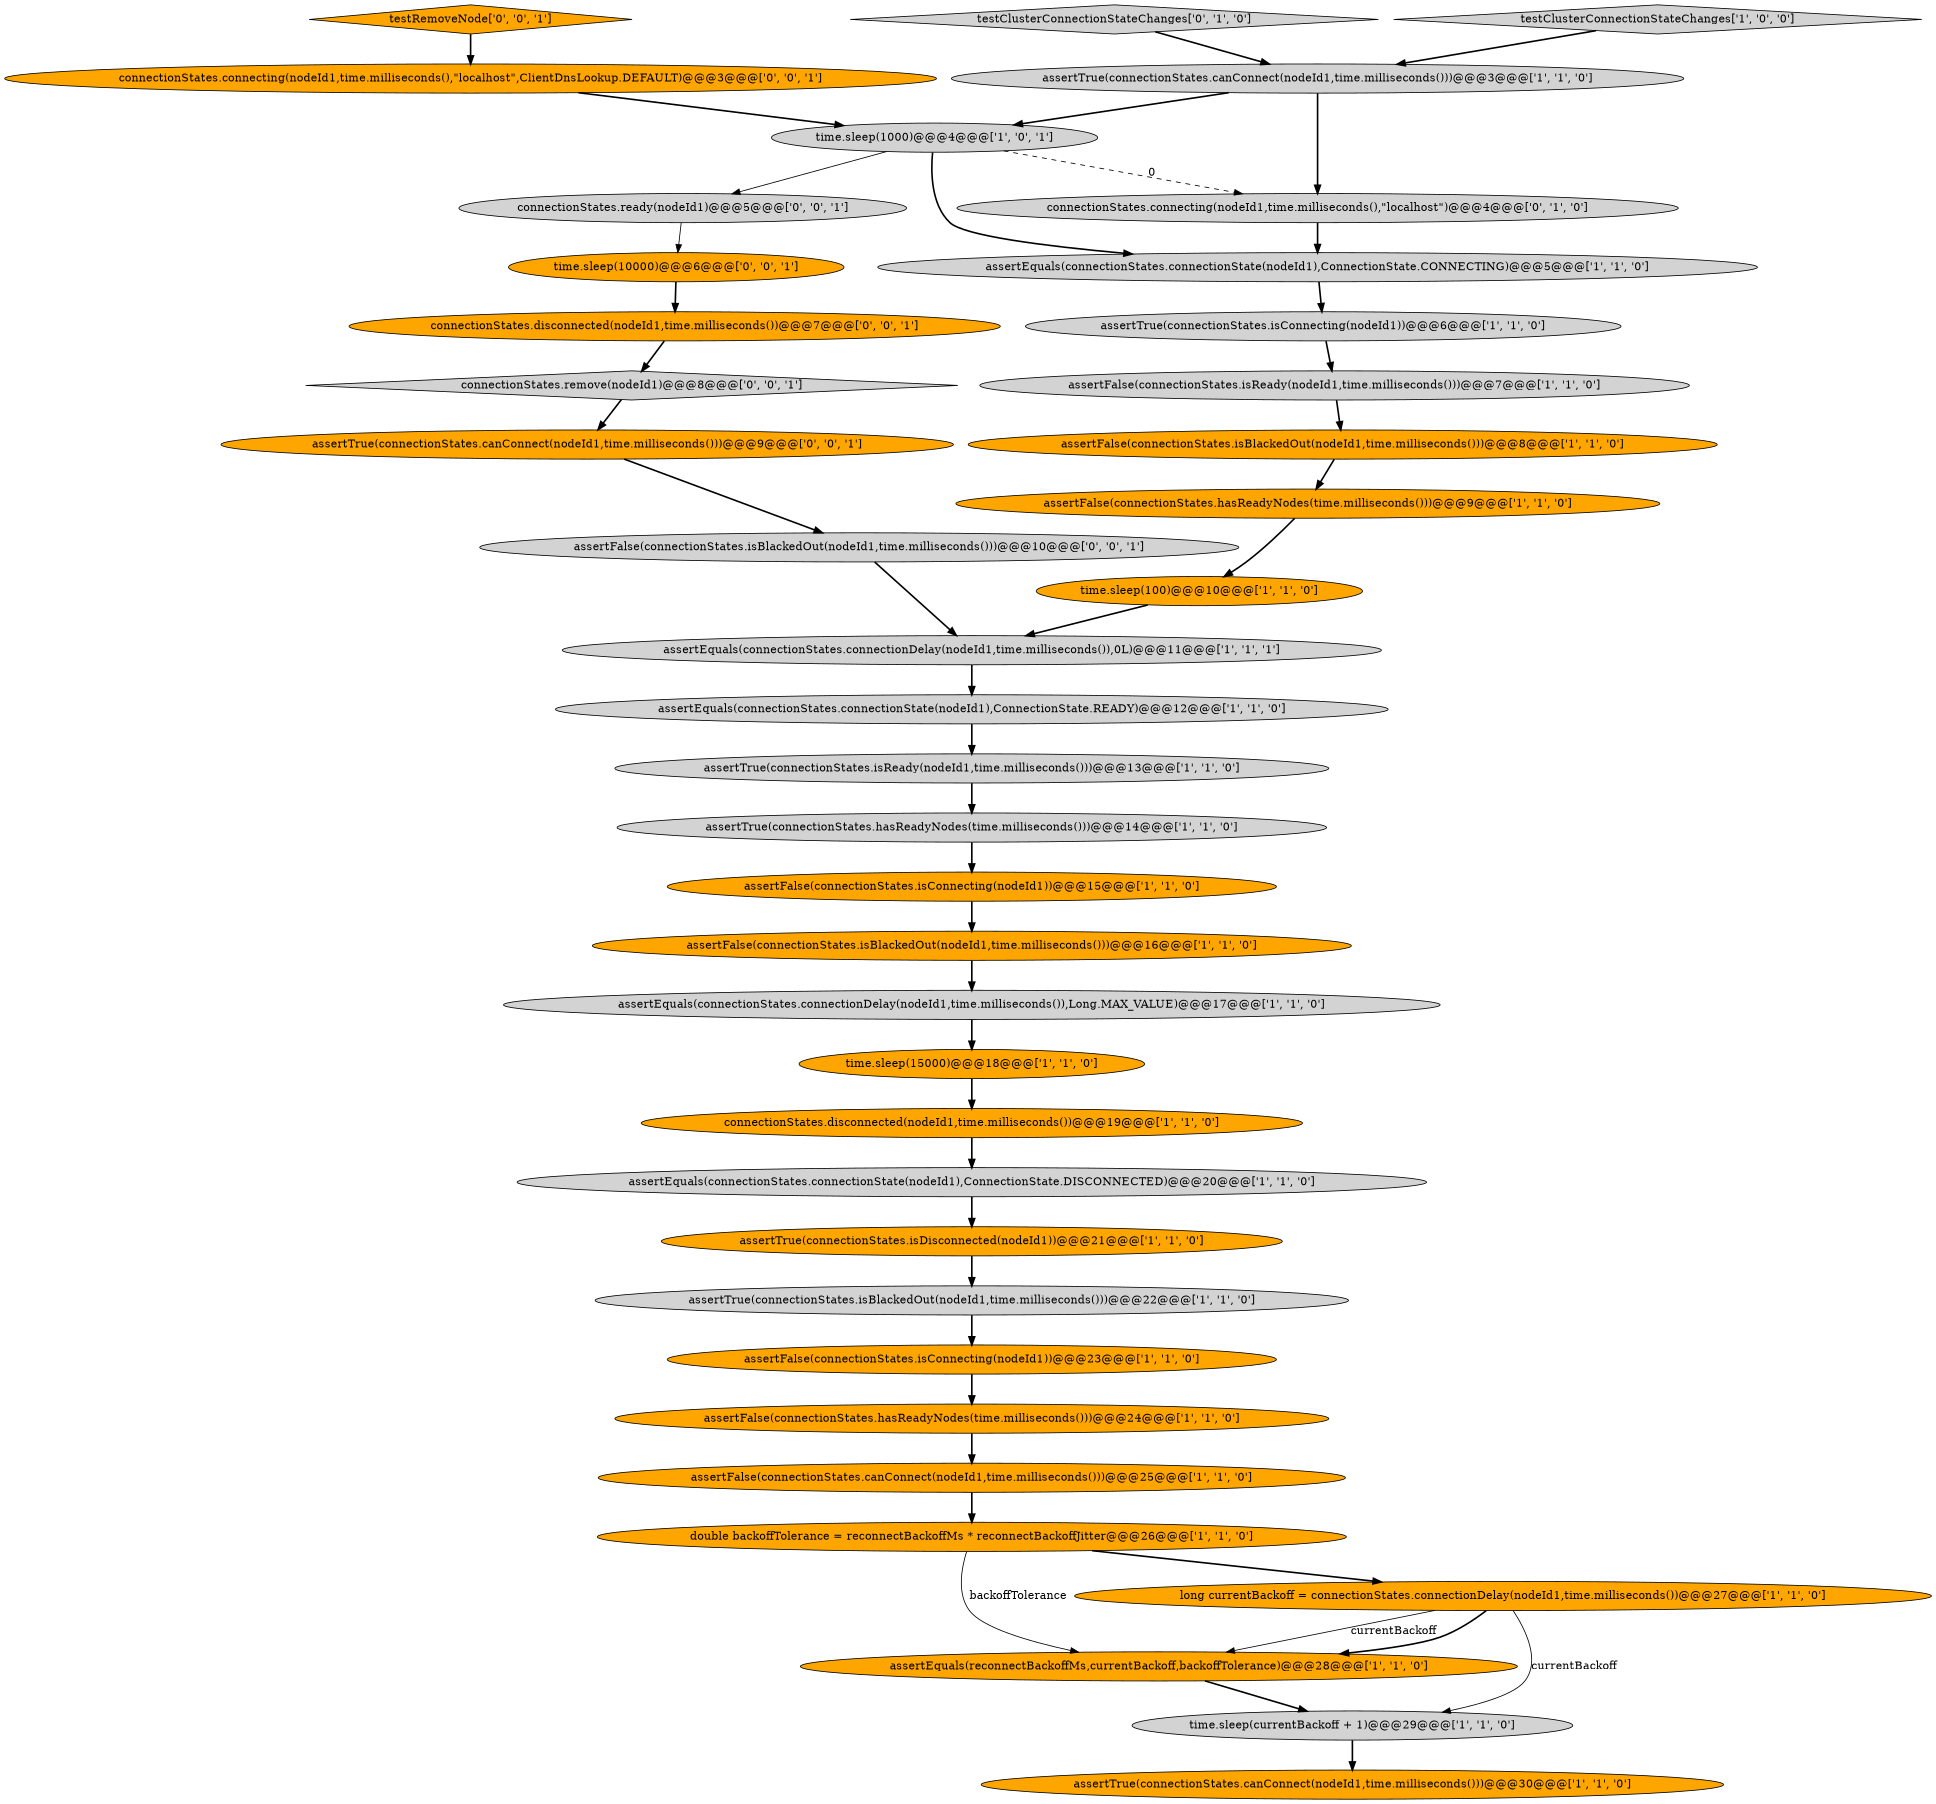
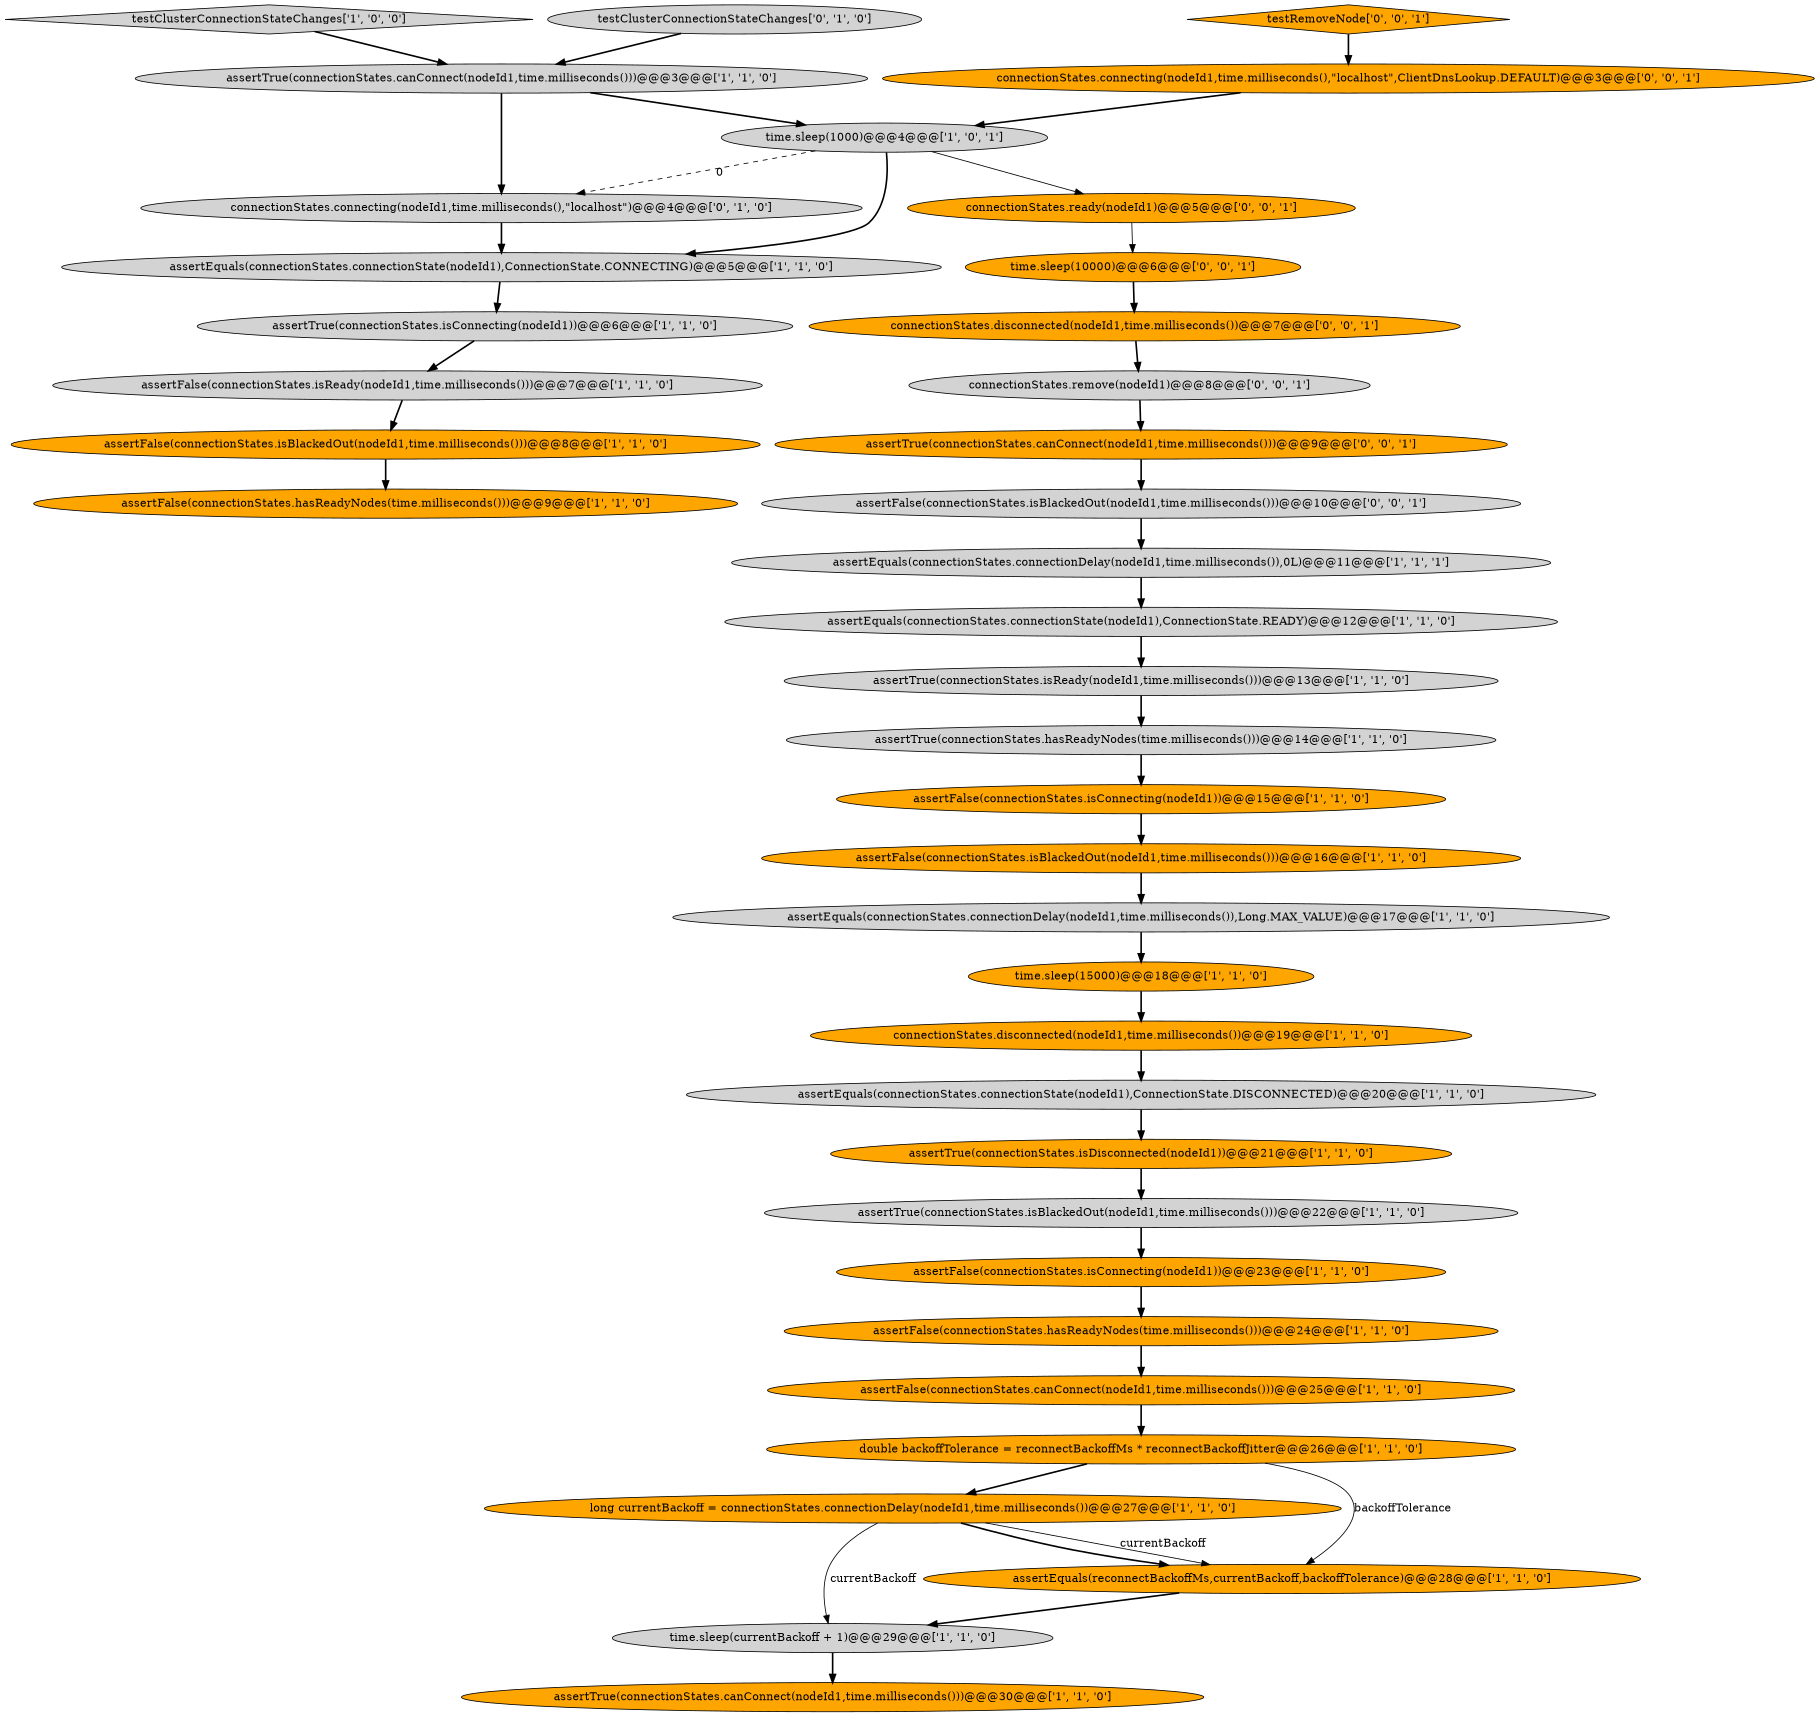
  digraph {
    node [fillcolor=orange shape=ellipse style=filled]
    edge [style=bold]
    n1 [label="connectionStates.connecting(nodeId1,time.milliseconds(),\"localhost\",ClientDnsLookup.DEFAULT)@@@3@@@['0', '0', '1']"]
    n2 [fillcolor=lightgrey label="time.sleep(1000)@@@4@@@['1', '0', '1']"]
    n3 [fillcolor=lightgrey label="connectionStates.connecting(nodeId1,time.milliseconds(),\"localhost\")@@@4@@@['0', '1', '0']"]
    n4 [fillcolor=lightgrey label="assertEquals(connectionStates.connectionState(nodeId1),ConnectionState.CONNECTING)@@@5@@@['1', '1', '0']"]
-   n5 [fillcolor=lightgrey label="connectionStates.ready(nodeId1)@@@5@@@['0', '0', '1']"]
+   n5 [label="connectionStates.ready(nodeId1)@@@5@@@['0', '0', '1']"]
    n6 [label="assertEquals(reconnectBackoffMs,currentBackoff,backoffTolerance)@@@28@@@['1', '1', '0']"]
    n7 [fillcolor=lightgrey label="time.sleep(currentBackoff + 1)@@@29@@@['1', '1', '0']"]
    n8 [label="assertTrue(connectionStates.canConnect(nodeId1,time.milliseconds()))@@@30@@@['1', '1', '0']"]
    n9 [label="time.sleep(15000)@@@18@@@['1', '1', '0']"]
    n10 [label="connectionStates.disconnected(nodeId1,time.milliseconds())@@@19@@@['1', '1', '0']"]
    n11 [fillcolor=lightgrey label="assertEquals(connectionStates.connectionState(nodeId1),ConnectionState.DISCONNECTED)@@@20@@@['1', '1', '0']"]
    n12 [fillcolor=lightgrey label="assertTrue(connectionStates.hasReadyNodes(time.milliseconds()))@@@14@@@['1', '1', '0']"]
    n13 [label="assertFalse(connectionStates.isConnecting(nodeId1))@@@15@@@['1', '1', '0']"]
    n14 [label="assertFalse(connectionStates.isBlackedOut(nodeId1,time.milliseconds()))@@@16@@@['1', '1', '0']"]
    n15 [label="assertTrue(connectionStates.isDisconnected(nodeId1))@@@21@@@['1', '1', '0']"]
    n16 [fillcolor=lightgrey label="assertTrue(connectionStates.isConnecting(nodeId1))@@@6@@@['1', '1', '0']"]
    n17 [label="assertTrue(connectionStates.canConnect(nodeId1,time.milliseconds()))@@@9@@@['0', '0', '1']"]
    n18 [fillcolor=lightgrey label="assertFalse(connectionStates.isBlackedOut(nodeId1,time.milliseconds()))@@@10@@@['0', '0', '1']"]
    n19 [fillcolor=lightgrey label="assertEquals(connectionStates.connectionDelay(nodeId1,time.milliseconds()),0L)@@@11@@@['1', '1', '1']"]
    n20 [label="time.sleep(10000)@@@6@@@['0', '0', '1']"]
    n21 [label="connectionStates.disconnected(nodeId1,time.milliseconds())@@@7@@@['0', '0', '1']"]
-   n22 [fillcolor=lightgrey label="connectionStates.remove(nodeId1)@@@8@@@['0', '0', '1']" shape=diamond]
+   n22 [fillcolor=lightgrey label="connectionStates.remove(nodeId1)@@@8@@@['0', '0', '1']"]
    n23 [fillcolor=lightgrey label="assertEquals(connectionStates.connectionState(nodeId1),ConnectionState.READY)@@@12@@@['1', '1', '0']"]
    n24 [label="assertFalse(connectionStates.isBlackedOut(nodeId1,time.milliseconds()))@@@8@@@['1', '1', '0']"]
    n25 [label="assertFalse(connectionStates.hasReadyNodes(time.milliseconds()))@@@9@@@['1', '1', '0']"]
-   n26 [label="time.sleep(100)@@@10@@@['1', '1', '0']"]
    n27 [fillcolor=lightgrey label="assertFalse(connectionStates.isReady(nodeId1,time.milliseconds()))@@@7@@@['1', '1', '0']"]
    n28 [fillcolor=lightgrey label="assertTrue(connectionStates.isReady(nodeId1,time.milliseconds()))@@@13@@@['1', '1', '0']"]
    n29 [label="assertFalse(connectionStates.canConnect(nodeId1,time.milliseconds()))@@@25@@@['1', '1', '0']"]
    n30 [label="double backoffTolerance = reconnectBackoffMs * reconnectBackoffJitter@@@26@@@['1', '1', '0']"]
    n31 [label="long currentBackoff = connectionStates.connectionDelay(nodeId1,time.milliseconds())@@@27@@@['1', '1', '0']"]
    n32 [fillcolor=lightgrey label="assertEquals(connectionStates.connectionDelay(nodeId1,time.milliseconds()),Long.MAX_VALUE)@@@17@@@['1', '1', '0']"]
    n33 [label="assertFalse(connectionStates.hasReadyNodes(time.milliseconds()))@@@24@@@['1', '1', '0']"]
    n34 [fillcolor=lightgrey label="assertTrue(connectionStates.isBlackedOut(nodeId1,time.milliseconds()))@@@22@@@['1', '1', '0']"]
    n35 [label="assertFalse(connectionStates.isConnecting(nodeId1))@@@23@@@['1', '1', '0']"]
-   n36 [fillcolor=lightgrey label="testClusterConnectionStateChanges['0', '1', '0']" shape=diamond]
+   n36 [fillcolor=lightgrey label="testClusterConnectionStateChanges['0', '1', '0']"]
    n37 [fillcolor=lightgrey label="assertTrue(connectionStates.canConnect(nodeId1,time.milliseconds()))@@@3@@@['1', '1', '0']"]
    n38 [fillcolor=lightgrey label="testClusterConnectionStateChanges['1', '0', '0']" shape=diamond]
    n39 [label="testRemoveNode['0', '0', '1']" shape=diamond]
    n1 -> n2
    n2 -> n3 [label=0 style=dashed]
    n2 -> n4
    n2 -> n5 [style=solid]
    n3 -> n4
    n4 -> n16
    n5 -> n20 [style=solid]
    n6 -> n7
    n7 -> n8
    n9 -> n10
    n10 -> n11
    n11 -> n15
    n12 -> n13
    n13 -> n14
    n14 -> n32
    n15 -> n34
    n16 -> n27
    n17 -> n18
    n18 -> n19
    n19 -> n23
    n20 -> n21
    n21 -> n22
    n22 -> n17
    n23 -> n28
    n24 -> n25
-   n25 -> n26
-   n26 -> n19
    n27 -> n24
    n28 -> n12
    n29 -> n30
    n30 -> n6 [label=backoffTolerance style=solid]
    n30 -> n31
    n31 -> n6 [label=currentBackoff style=solid]
    n31 -> n6
    n31 -> n7 [label=currentBackoff style=solid]
    n32 -> n9
    n33 -> n29
    n34 -> n35
    n35 -> n33
    n36 -> n37
    n37 -> n2
    n37 -> n3
    n38 -> n37
    n39 -> n1
  }
